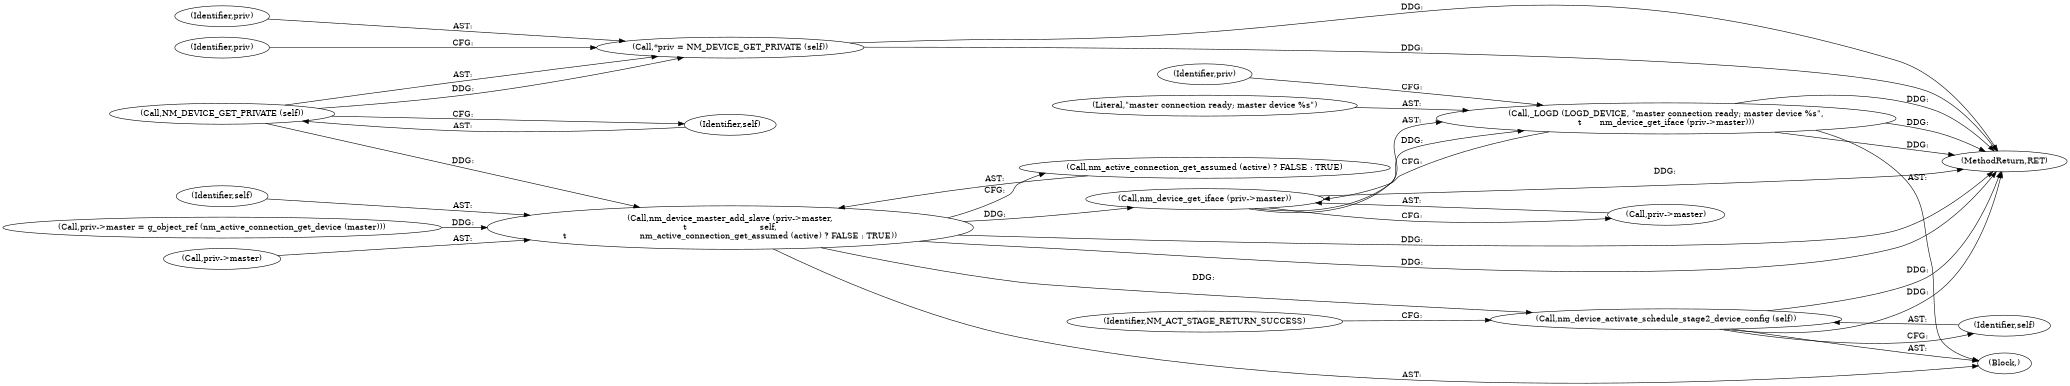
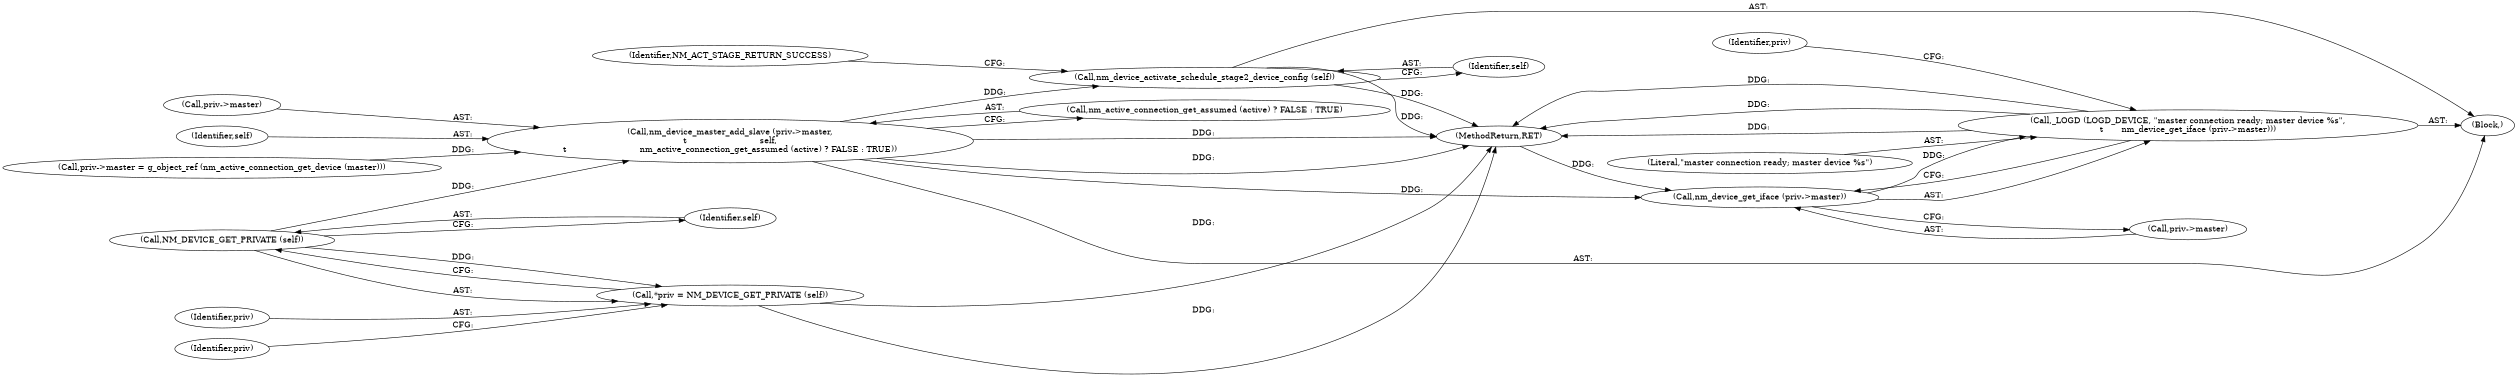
  digraph {
    rankdir=LR
    n1 [label="(Call,NM_DEVICE_GET_PRIVATE (self))"]
    n2 [label="(Call,*priv = NM_DEVICE_GET_PRIVATE (self))"]
    n3 [label="(Call,nm_device_master_add_slave (priv->master,\n\t                            self,\n\t                            nm_active_connection_get_assumed (active) ? FALSE : TRUE))"]
    n4 [label="(Identifier,self)"]
    n5 [label="(MethodReturn,RET)"]
    n6 [label="(Block,)"]
    n7 [label="(Call,nm_device_get_iface (priv->master))"]
    n8 [label="(Call,nm_device_activate_schedule_stage2_device_config (self))"]
    n9 [label="(Call,nm_active_connection_get_assumed (active) ? FALSE : TRUE)"]
    n10 [label="(Call,_LOGD (LOGD_DEVICE, \"master connection ready; master device %s\",\n\t       nm_device_get_iface (priv->master)))"]
    n11 [label="(Call,priv->master)"]
    n12 [label="(Identifier,self)"]
    n13 [label="(Identifier,priv)"]
    n14 [label="(Literal,\"master connection ready; master device %s\")"]
    n15 [label="(Identifier,priv)"]
    n16 [label="(Call,priv->master)"]
    n17 [label="(Identifier,priv)"]
    n18 [label="(Identifier,self)"]
    n19 [label="(Call,priv->master = g_object_ref (nm_active_connection_get_device (master)))"]
    n20 [label="(Identifier,NM_ACT_STAGE_RETURN_SUCCESS)"]
    n1 -> n2 [label="AST: "]
    n1 -> n2 [label="DDG: "]
    n1 -> n3 [label="DDG: "]
    n1 -> n4 [label="CFG: "]
+   n2 -> n1 [label="CFG: "]
    n2 -> n5 [label="DDG: "]
    n2 -> n5 [label="DDG: "]
    n3 -> n5 [label="DDG: "]
    n3 -> n5 [label="DDG: "]
    n3 -> n6 [label="AST: "]
    n3 -> n7 [label="DDG: "]
    n3 -> n8 [label="DDG: "]
    n3 -> n9 [label="CFG: "]
    n4 -> n1 [label="AST: "]
-   n7 -> n5 [label="DDG: "]
+   n5 -> n7 [label="DDG: "]
    n7 -> n10 [label="AST: "]
    n7 -> n10 [label="DDG: "]
    n7 -> n11 [label="CFG: "]
    n8 -> n5 [label="DDG: "]
    n8 -> n5 [label="DDG: "]
    n8 -> n6 [label="AST: "]
    n8 -> n12 [label="CFG: "]
    n9 -> n3 [label="AST: "]
    n10 -> n5 [label="DDG: "]
    n10 -> n5 [label="DDG: "]
    n10 -> n5 [label="DDG: "]
    n10 -> n6 [label="AST: "]
    n10 -> n7 [label="CFG: "]
    n11 -> n7 [label="AST: "]
    n12 -> n8 [label="AST: "]
    n13 -> n10 [label="CFG: "]
    n14 -> n10 [label="AST: "]
    n15 -> n2 [label="AST: "]
    n16 -> n3 [label="AST: "]
    n17 -> n2 [label="CFG: "]
    n18 -> n3 [label="AST: "]
    n19 -> n3 [label="DDG: "]
    n20 -> n8 [label="CFG: "]
  }
